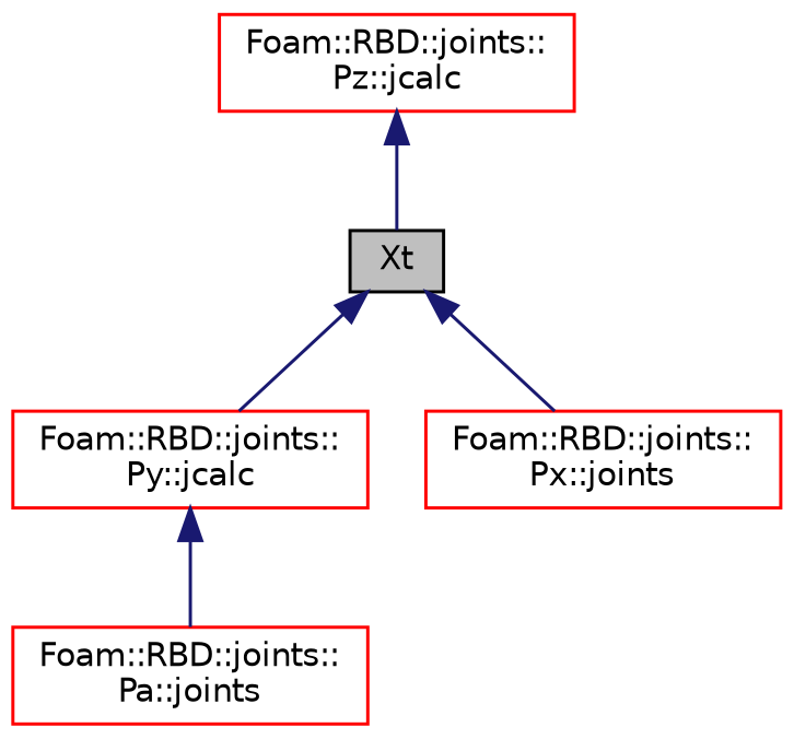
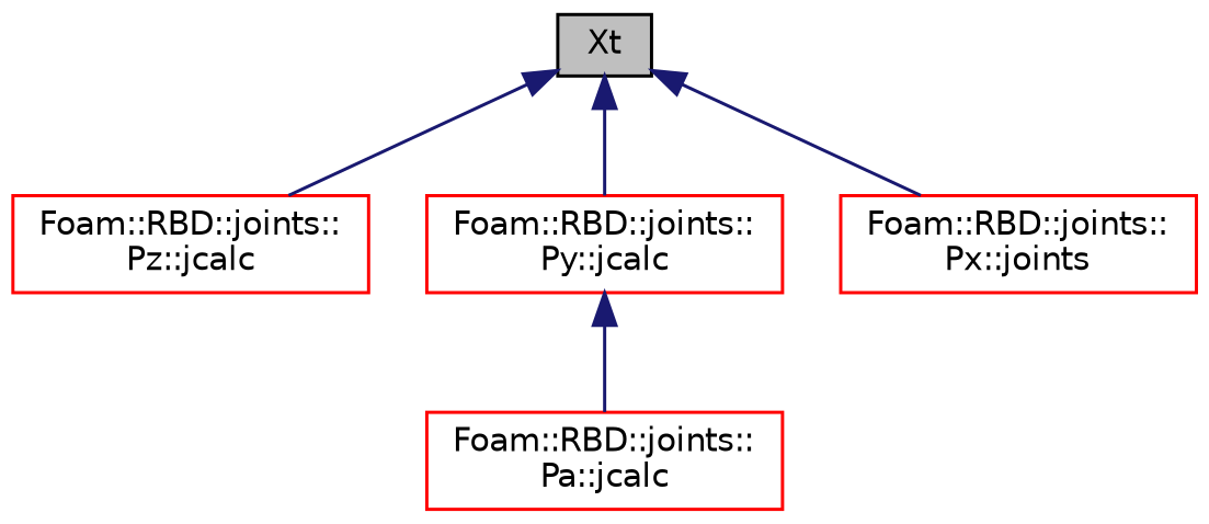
  digraph {
    rankdir=TB
    node [color=red fontname=Helvetica fontsize=10 shape=record]
    edge [color=midnightblue dir=back fontname=Helvetica fontsize=10 labelfontname=Helvetica labelfontsize=10 style=solid]
    n1 [color=black fillcolor=grey75 fontcolor=black height=0.2 label=Xt style=filled width=0.4]
    n2 [height=0.2 label="Foam::RBD::joints::\lPz::jcalc" width=0.4]
    n3 [height=0.2 label="Foam::RBD::joints::\lPy::jcalc" width=0.4]
    n4 [height=0.2 label="Foam::RBD::joints::\lPx::joints" width=0.4]
-   n5 [height=0.2 label="Foam::RBD::joints::\lPa::joints" width=0.4]
-   n2 -> n1
+   n5 [height=0.2 label="Foam::RBD::joints::\lPa::jcalc" width=0.4]
+   n1 -> n2
    n1 -> n3
    n1 -> n4
    n3 -> n5
  }
